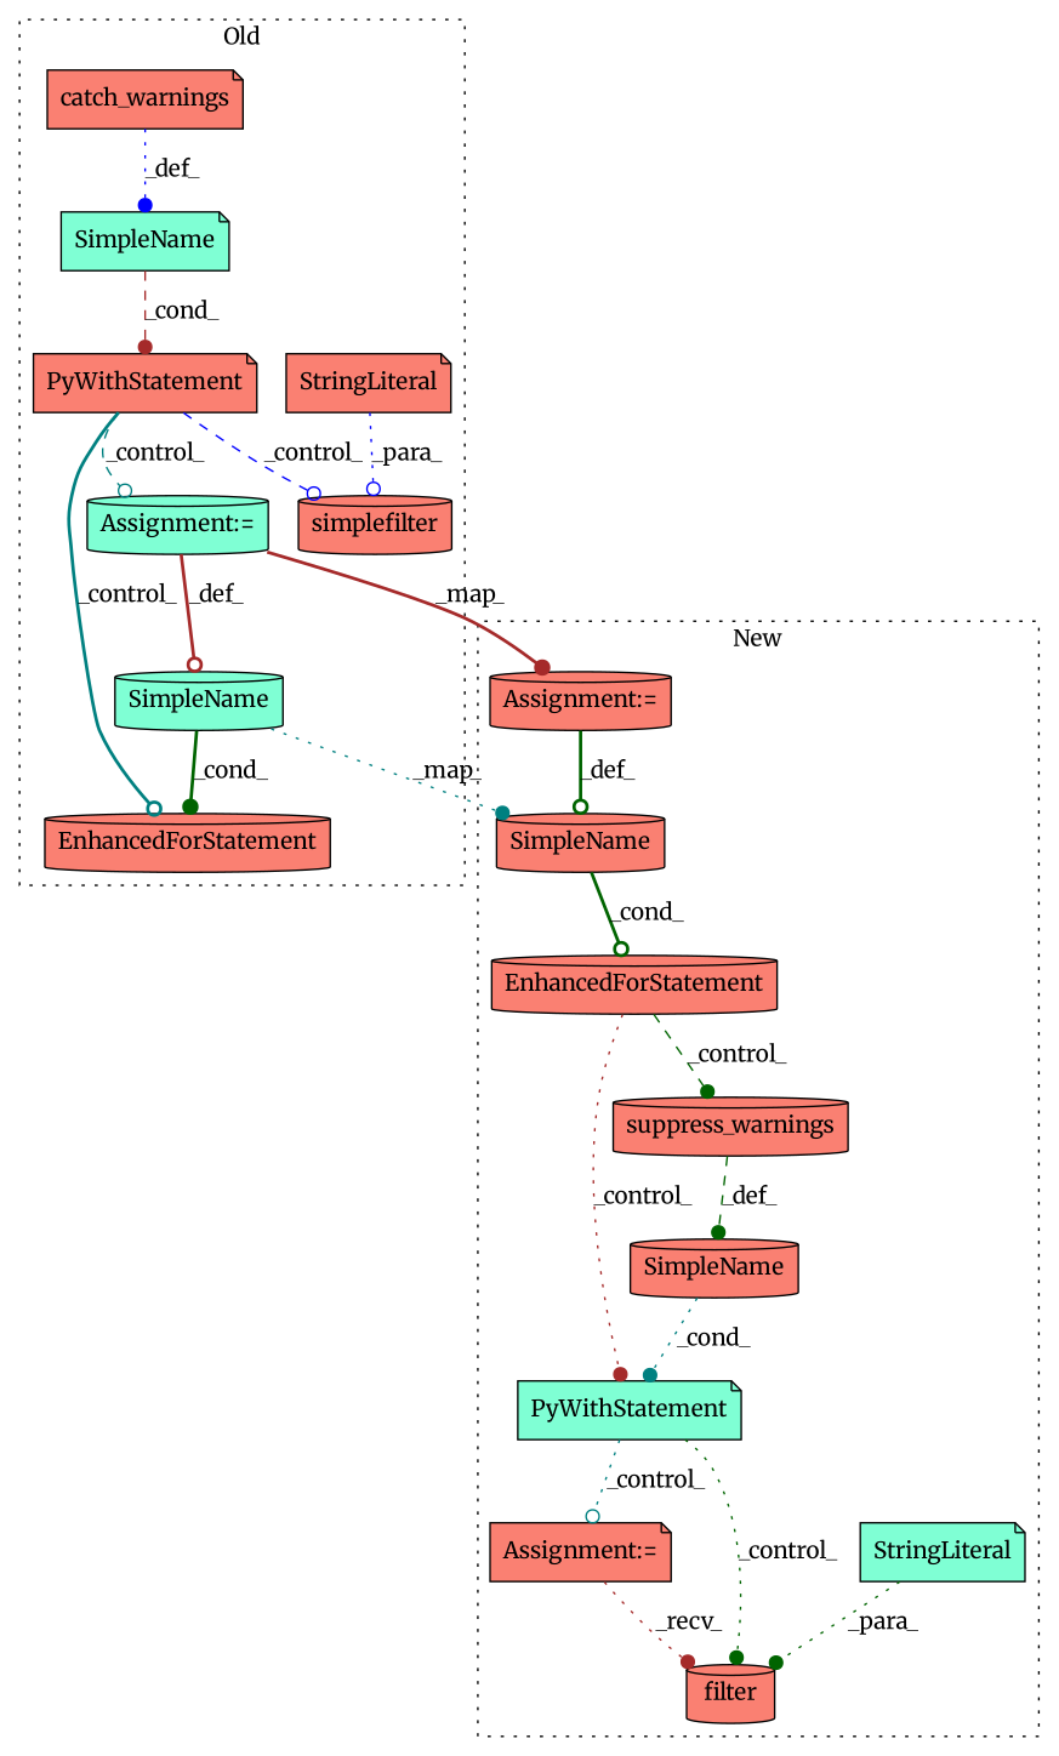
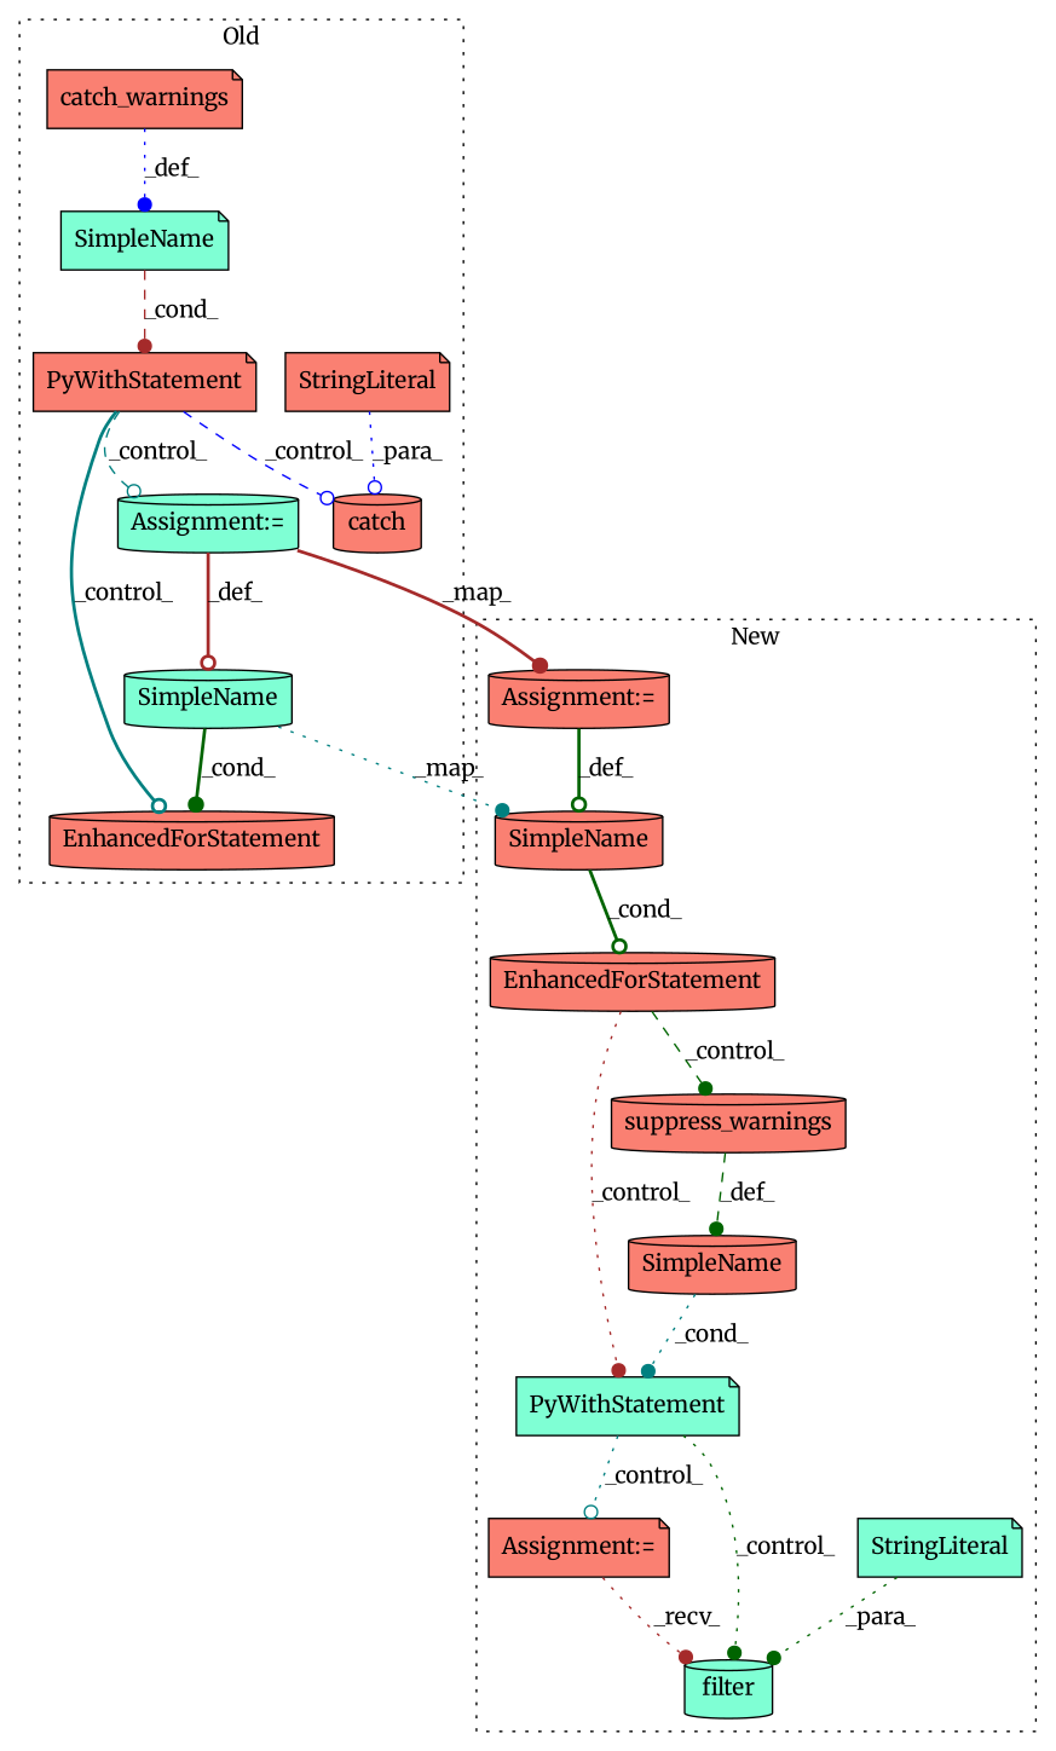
  digraph {
    fontname=Merriweather
    node [a=32 fillcolor=salmon fontname=Merriweather shape=cylinder style=filled]
    edge [arrowhead=dot color=darkgreen fontname=Merriweather style=dotted]
-   n1 [l="13,1" label=simplefilter s="5209,5254"]
+   n1 [l="13,1" label=catch s="5209,5254"]
    n2 [a=45 l=8 label=StringLiteral s=5222 shape=note]
    n3 [a=42 fillcolor=aquamarine label=SimpleName shape=note]
    n4 [a=104 l="10,2" label=PyWithStatement s="5155,5190" shape=note]
    n5 [l=16 label=catch_warnings s=5174 shape=note]
    n6 [a=70 l="57,2" label=EnhancedForStatement s="5336,5416"]
    n7 [a=42 fillcolor=aquamarine l=1 label=SimpleName s=5397]
    n8 [a=7 fillcolor=aquamarine l="57,2" label="Assignment:=" s="5336,5416"]
    n9 [a=70 l="53,2" label=EnhancedForStatement s="5246,5322"]
    n10 [a=7 l=3 label="Assignment:=" s=5482 shape=note]
    n11 [a=42 label=SimpleName]
    n12 [a=104 fillcolor=aquamarine l="10,2" label=PyWithStatement s="5437,5466" shape=note]
-   n13 [l="7,1" label=filter s="5578,5678"]
+   n13 [fillcolor=aquamarine l="7,1" label=filter s="5578,5678"]
    n14 [a=42 l=1 label=SimpleName s=5303]
    n15 [a=45 fillcolor=aquamarine l=69 label=StringLiteral s=5609 shape=note]
    n16 [a=7 l="53,2" label="Assignment:=" s="5246,5322"]
    n17 [l=19 label=suppress_warnings s=5447]
    subgraph cluster_1 {
      label=Old
      style=dotted
      n1
      n2
      n3
      n4
      n5
      n6
      n7
      n8
    }
    subgraph cluster_2 {
      label=New
      style=dotted
      n9
      n10
      n11
      n12
      n13
      n14
      n15
      n16
      n17
    }
    n2 -> n1 [arrowhead=odot color=blue label=_para_]
    n3 -> n4 [color=brown label=_cond_ style=dashed]
    n4 -> n1 [arrowhead=odot color=blue label=_control_ style=dashed]
    n4 -> n6 [arrowhead=odot color=teal label=_control_ style=bold]
    n4 -> n8 [arrowhead=odot color=teal label=_control_ style=dashed]
    n5 -> n3 [color=blue label=_def_]
    n7 -> n6 [label=_cond_ style=bold]
    n7 -> n14 [color=teal label=_map_]
    n8 -> n7 [arrowhead=odot color=brown label=_def_ style=bold]
    n8 -> n16 [color=brown label=_map_ style=bold]
    n9 -> n12 [color=brown label=_control_]
    n9 -> n17 [label=_control_ style=dashed]
    n10 -> n13 [color=brown label=_recv_]
    n11 -> n12 [color=teal label=_cond_]
    n12 -> n10 [arrowhead=odot color=teal label=_control_]
    n12 -> n13 [label=_control_]
    n14 -> n9 [arrowhead=odot label=_cond_ style=bold]
    n15 -> n13 [label=_para_]
    n16 -> n14 [arrowhead=odot label=_def_ style=bold]
    n17 -> n11 [label=_def_ style=dashed]
  }
